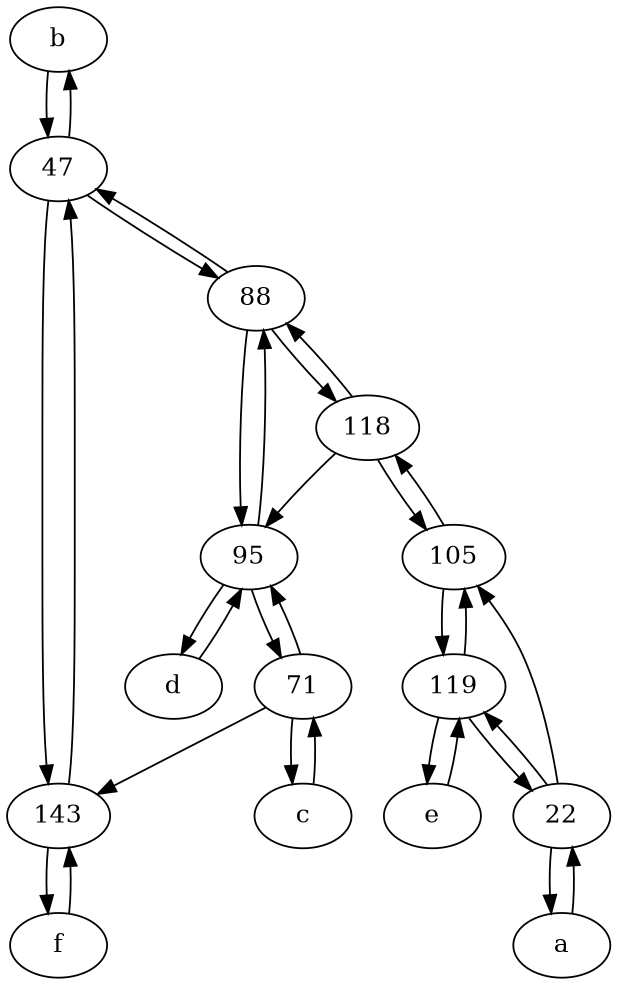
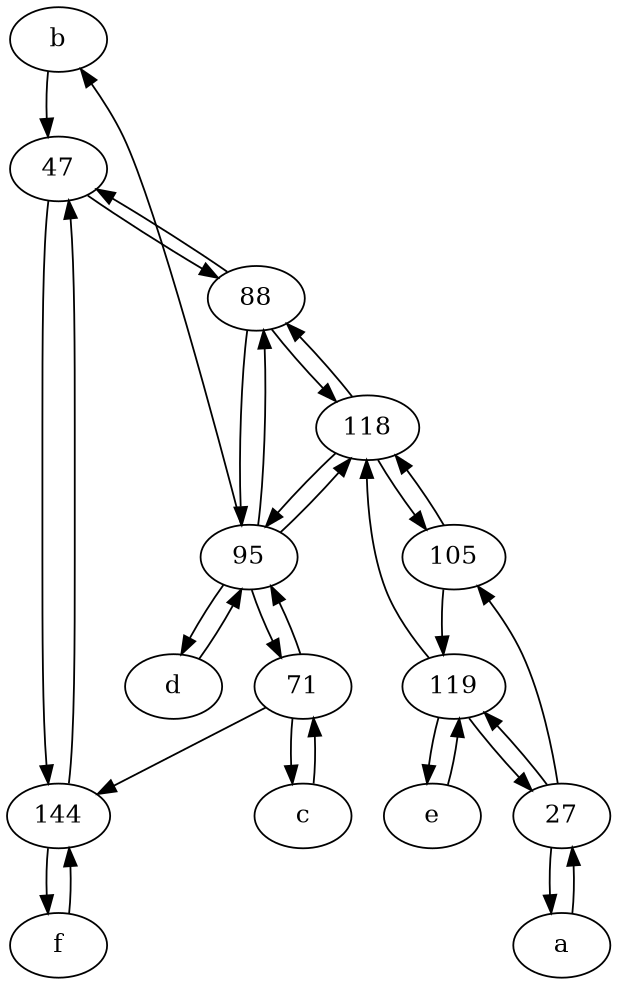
  digraph {
    b
    47
-   143
+   143 [label=144]
    88
    e
    119
    105
-   22
+   22 [label=27]
    c
    71
    95
    f
    118
    d
    a
    b -> 47
-   47 -> b
+   95 -> b
    47 -> 143
    47 -> 88
    143 -> 47
    143 -> f
    88 -> 47
    88 -> 95
    88 -> 118
    e -> 119
    119 -> e
-   119 -> 105
+   119 -> 118
    119 -> 22
    105 -> 119
    105 -> 118
    22 -> 119
    22 -> 105
    22 -> a
    c -> 71
    71 -> 143
    71 -> c
    71 -> 95
    95 -> 88
    95 -> 71
+   95 -> 118
    95 -> d
    f -> 143
    118 -> 88
    118 -> 105
    118 -> 95
    d -> 95
    a -> 22
  }
